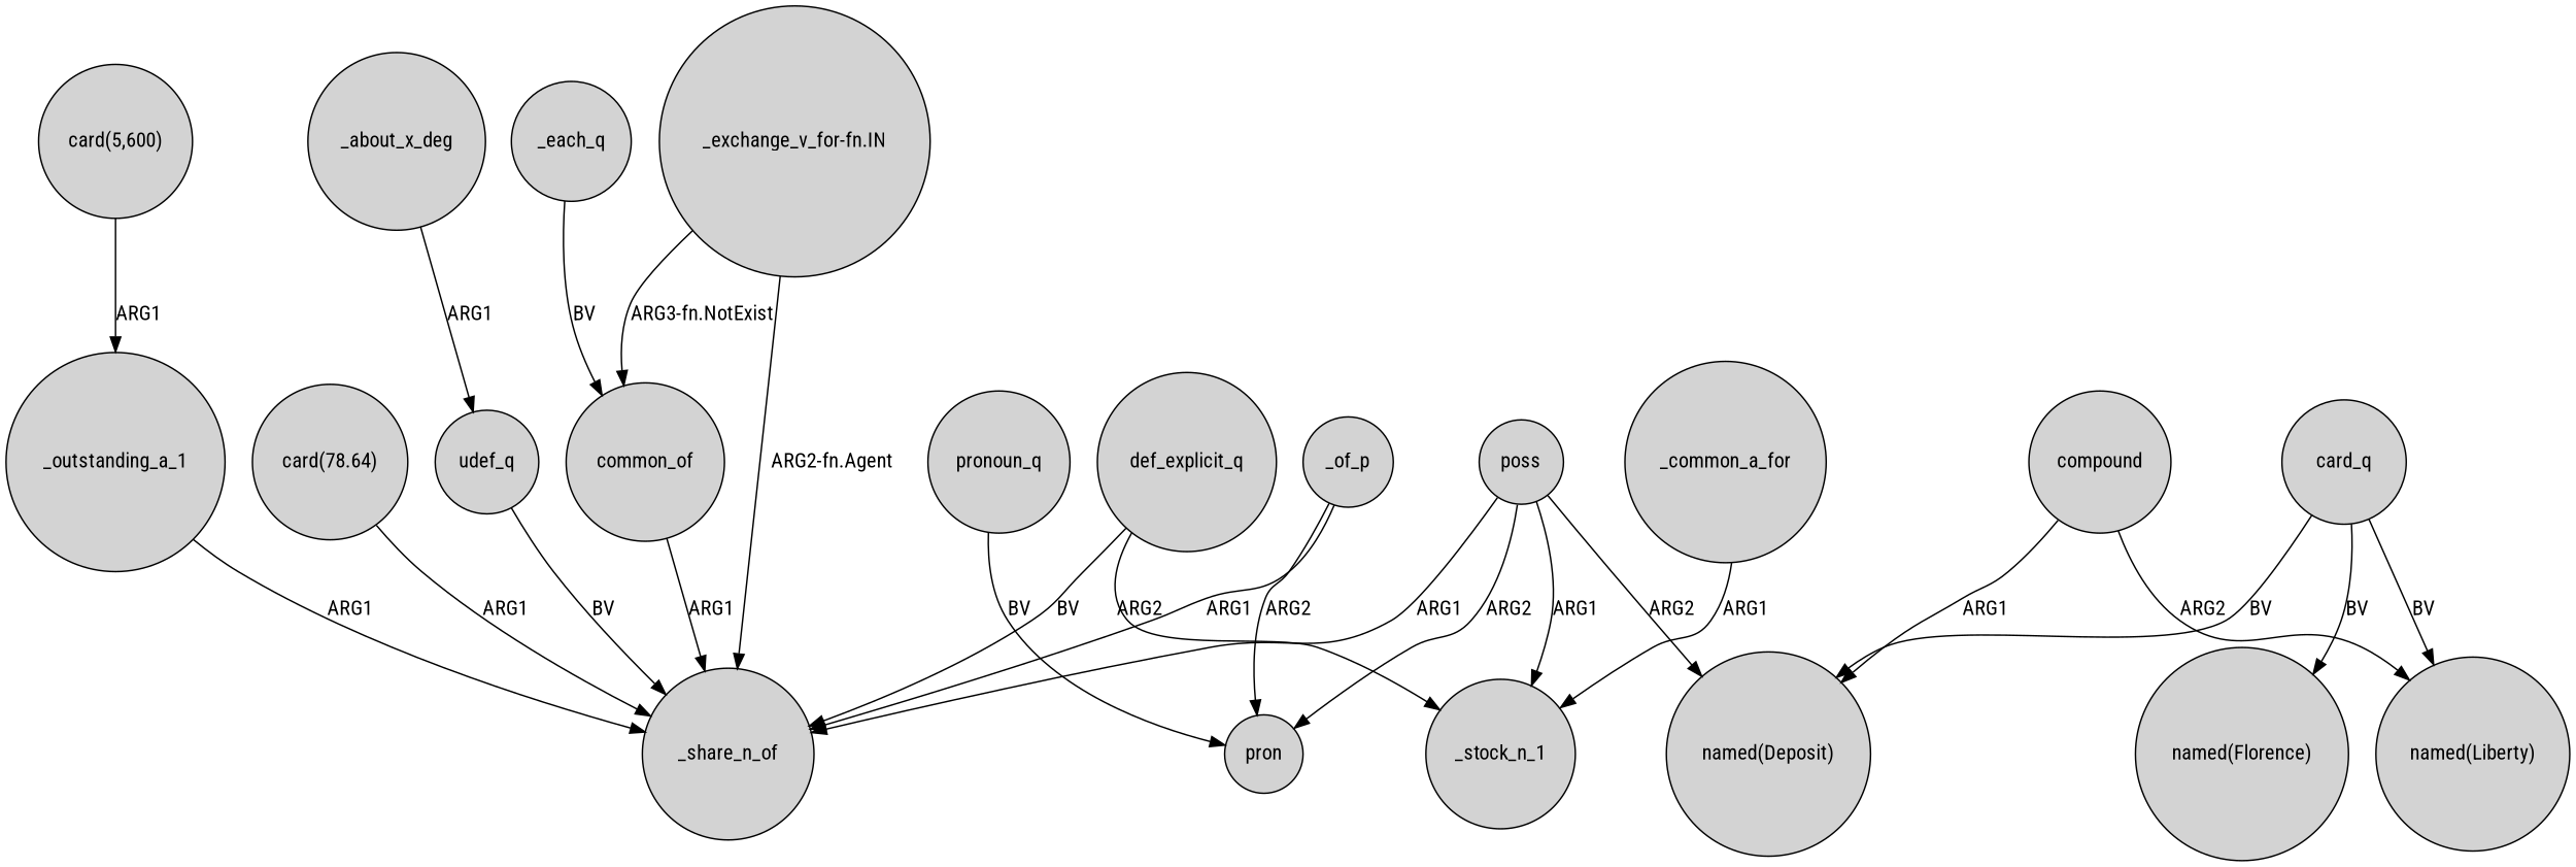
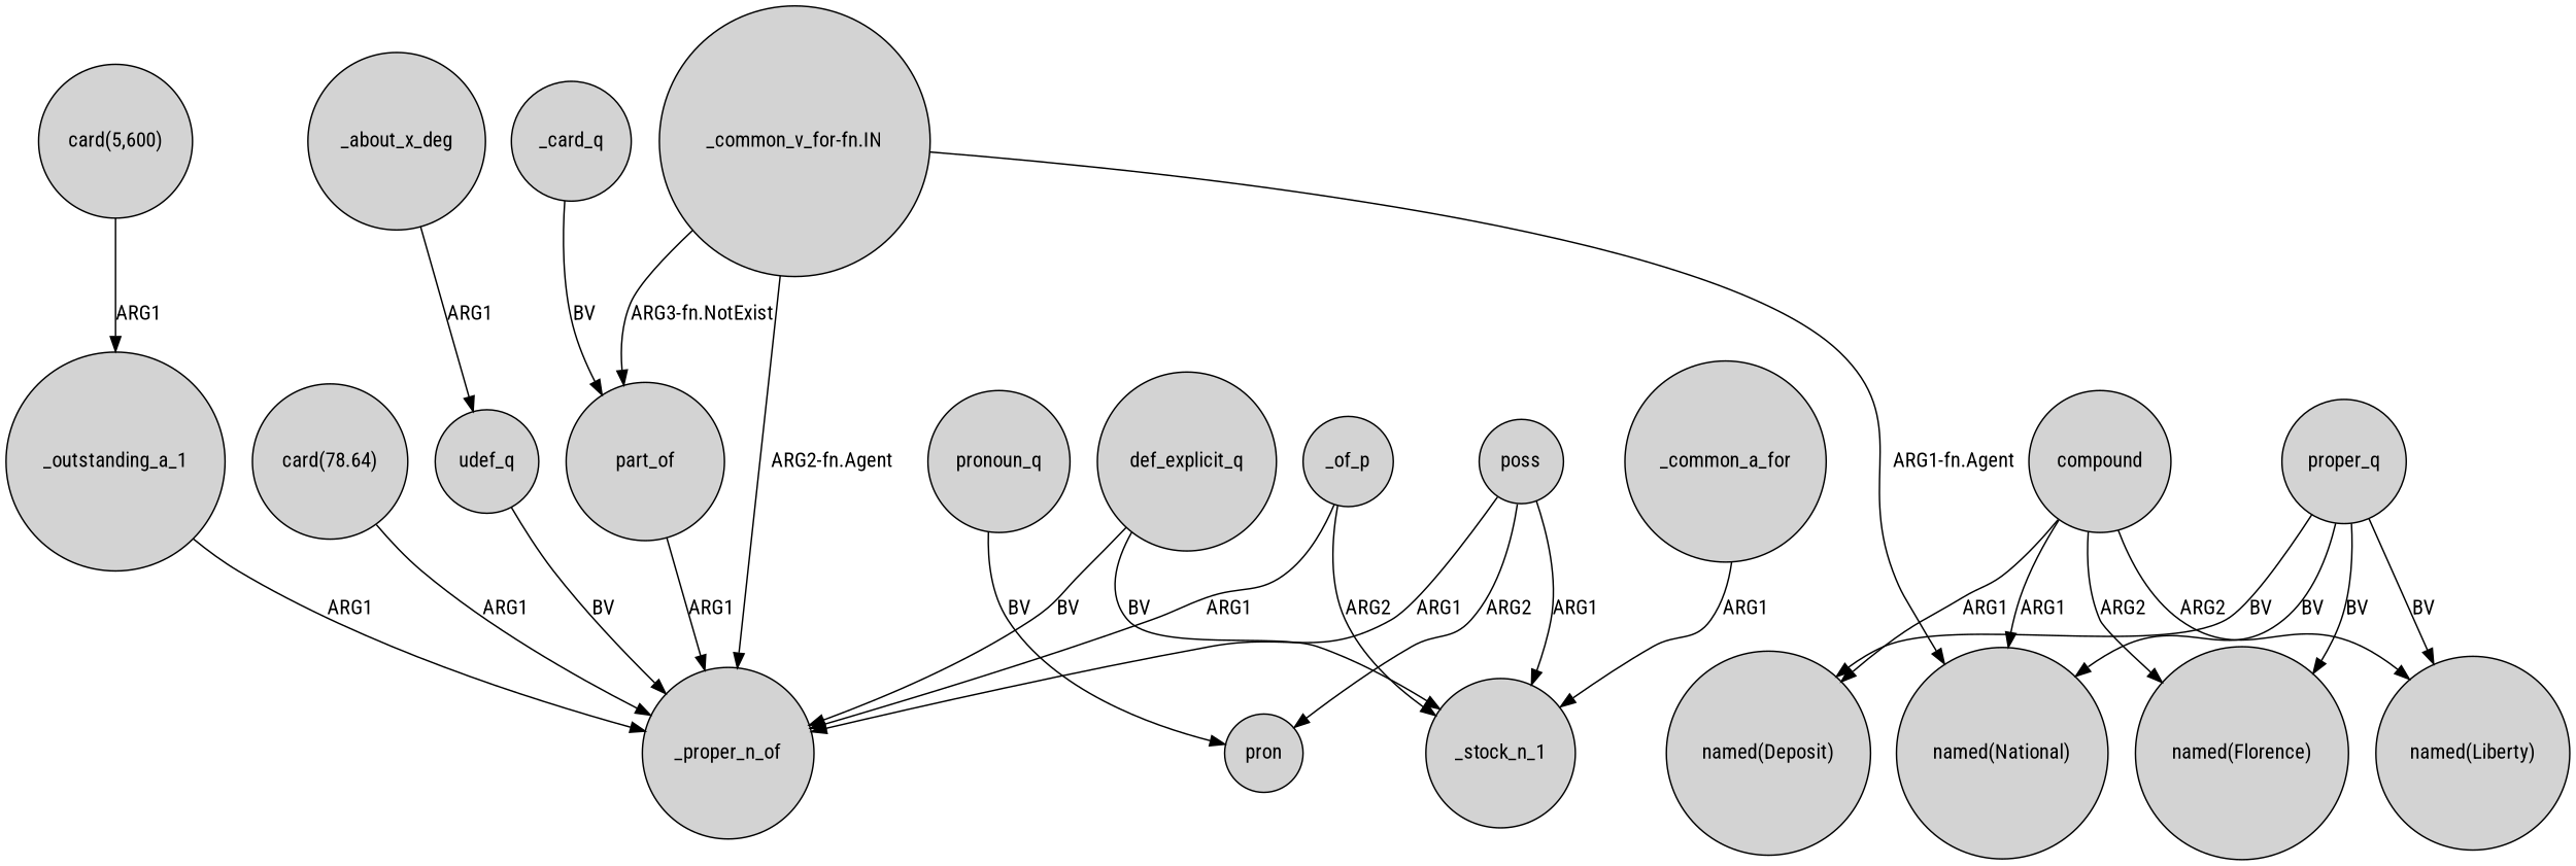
  digraph {
    fontname="Roboto Condensed"
    node [fontname="Roboto Condensed" shape=circle style=filled]
    edge [fontname="Roboto Condensed"]
    _of_p
-   _share_n_of
+   _share_n_of [label=_proper_n_of]
    _stock_n_1
    poss
    "named(Deposit)"
    pron
    "card(5,600)"
    _outstanding_a_1
    "card(78.64)"
    compound
    "named(Liberty)"
    "named(Florence)"
-   "_exchange_v_for-fn.IN"
-   part_of [label=common_of]
+   "named(National)"
+   "_exchange_v_for-fn.IN" [label="_common_v_for-fn.IN"]
+   part_of
    _about_x_deg
    udef_q
    def_explicit_q
-   proper_q [label=card_q]
+   proper_q
    pronoun_q
-   _each_q
+   _each_q [label=_card_q]
    _common_a_for
    _of_p -> _share_n_of [label=ARG1]
-   _of_p -> pron [label=ARG2]
+   _of_p -> _stock_n_1 [label=ARG2]
    poss -> _share_n_of [label=ARG1]
    poss -> _stock_n_1 [label=ARG1]
-   poss -> "named(Deposit)" [label=ARG2]
    poss -> pron [label=ARG2]
    "card(5,600)" -> _outstanding_a_1 [label=ARG1]
    _outstanding_a_1 -> _share_n_of [label=ARG1]
    "card(78.64)" -> _share_n_of [label=ARG1]
    compound -> "named(Deposit)" [label=ARG1]
    compound -> "named(Liberty)" [label=ARG2]
+   compound -> "named(Florence)" [label=ARG2]
+   compound -> "named(National)" [label=ARG1]
    "_exchange_v_for-fn.IN" -> _share_n_of [label="ARG2-fn.Agent"]
+   "_exchange_v_for-fn.IN" -> "named(National)" [label="ARG1-fn.Agent"]
    "_exchange_v_for-fn.IN" -> part_of [label="ARG3-fn.NotExist"]
    part_of -> _share_n_of [label=ARG1]
    _about_x_deg -> udef_q [label=ARG1]
    udef_q -> _share_n_of [label=BV]
    def_explicit_q -> _share_n_of [label=BV]
-   def_explicit_q -> _stock_n_1 [label=ARG2]
+   def_explicit_q -> _stock_n_1 [label=BV]
    proper_q -> "named(Deposit)" [label=BV]
    proper_q -> "named(Liberty)" [label=BV]
    proper_q -> "named(Florence)" [label=BV]
+   proper_q -> "named(National)" [label=BV]
    pronoun_q -> pron [label=BV]
    _each_q -> part_of [label=BV]
    _common_a_for -> _stock_n_1 [label=ARG1]
  }
